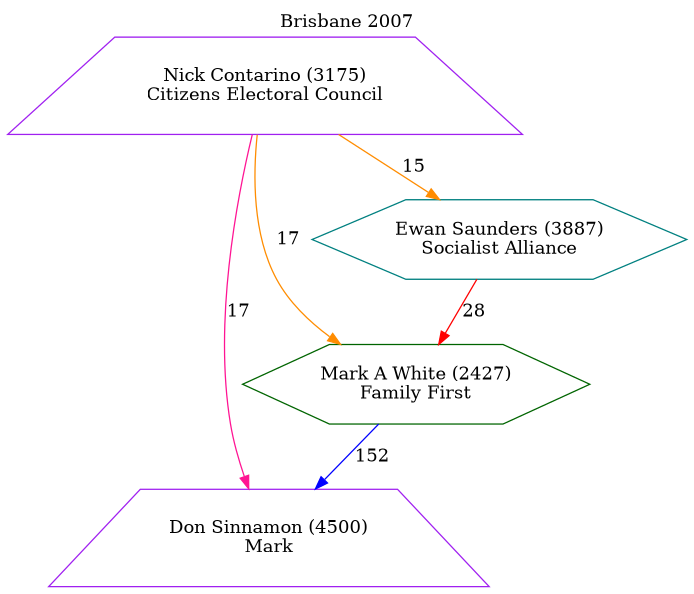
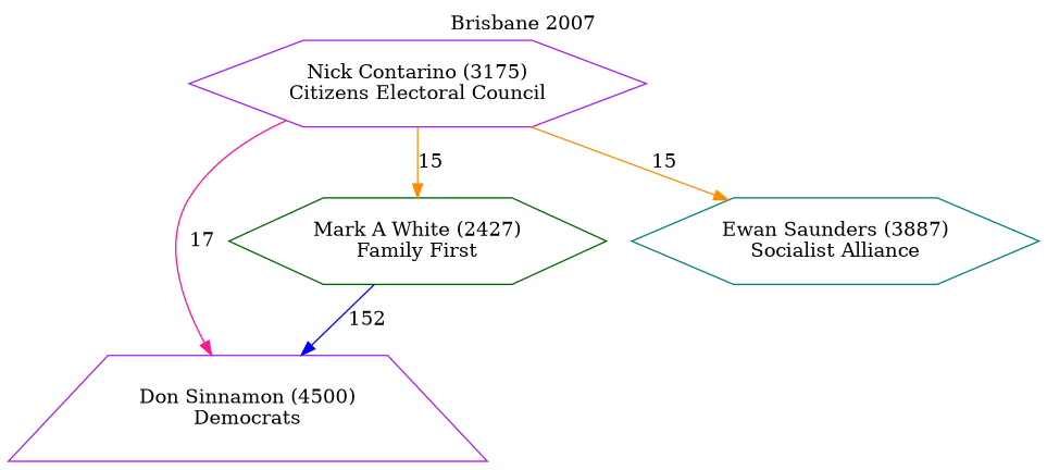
  digraph {
    label="Brisbane 2007"
    labelloc=t
    mclimit=10
    node [color=purple shape=trapezium]
    edge [color=darkorange]
-   n1 [label="Don Sinnamon (4500)\nMark"]
+   n1 [label="Don Sinnamon (4500)\nDemocrats"]
    n2 [color=darkgreen label="Mark A White (2427)\nFamily First" shape=hexagon]
    n3 [color=teal label="Ewan Saunders (3887)\nSocialist Alliance" shape=hexagon]
-   n4 [label="Nick Contarino (3175)\nCitizens Electoral Council"]
+   n4 [label="Nick Contarino (3175)\nCitizens Electoral Council" shape=hexagon]
    n2 -> n1 [color=blue label=152]
-   n3 -> n2 [color=red label=28]
    n4 -> n1 [color=deeppink label=17]
-   n4 -> n2 [label=17]
+   n4 -> n2 [label=15]
    n4 -> n3 [label=15]
  }
